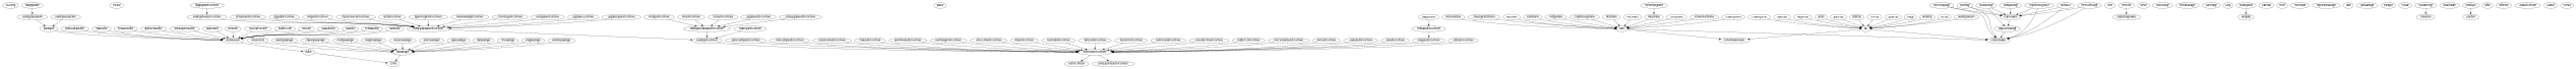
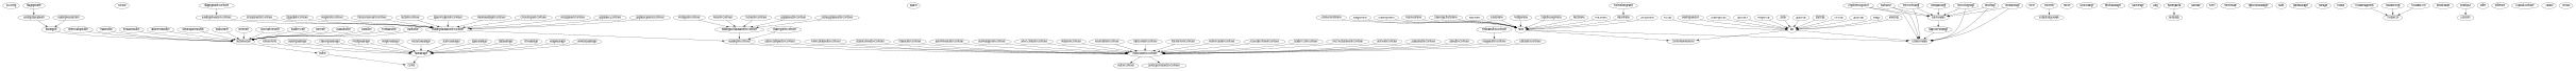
  digraph {
    fontname="Helvetica,Arial,sans-serif"
    node [fontname="Helvetica,Arial,sans-serif"]
    edge [fontname="Helvetica,Arial,sans-serif"]
    KGConfig
    TabManager
    Control
    Console
    Button
    ButtonModernController
    ButtonController
    SendExplorersButtonController
    ButtonModern
    BuildingBtnController
    BuildingBtn
    BuildingStackableBtnController
    BuildingStackableBtn
    BuildingNotStackableBtnController
    BuildingResearchBtn
    Spacer
    Panel
    ContentRowRenderer
    IChildrenAware
    tab
    Timer
    Telemetry
    IDataStorageAware
    Server
    UndoChange
    EffectsManager
    GamePage
    Lang
    Achievements
    AchievementsPanel
    BadgesPanel
    AchTab
    BuildingMeta
    Metadata
    BuildingsManager
    GatherCatnipButtonController
    RefineCatnipButtonController
    RefineCatnipButton
    BuildingBtnModernController
    StagingBldBtnController
    StagingBldBtn
    BuildingsModern
    Calendar
    Event
    ChallengesManager
    reserveMan
    ChallengeBtnController
    ChallengePanel
    ReservesPanel
    ChallengeEffectsPanel
    ChallengesTab
    DiplomacyManager
    RacePanel
    EldersPanel
    CrashBcoinButtonController
    TradeButtonController
    TradeButton
    EmbassyButtonController
    EmbassyButton
    autoPinnedButtonController
    autoPinnedButton
    SendExplorersButton
    Diplomacy
    Math
    PrestigeManager
    PrestigeBtnController
    BurnParagonBtnController
    turnHGOffButtonController
    PrestigePanel
    ReligionManager
    ZigguratBtnController
    ReligionBtnController
    TranscendenceBtnController
    PraiseBtnController
    ResetFaithBtnController
    TranscendBtnController
    TransformBtnController
    MultiLinkBtn
    RefineTearsBtnController
    CryptotheologyWGT
    IGameAware
    MapOverviewWgt
    CryptotheologyPanel
    PactsWGT
    PactsPanel
    PactsBtnController
    RefineBtn
    pactsManager
    ReligionTab
    ResourceManager
    ScienceManager
    PolicyBtnController
    PolicyPanel
    TechButtonController
    Library
    SpaceManager
    SpaceProgramBtnController
    PlanetBuildingBtnController
    PlanetPanel
    FurthestRingPanel
    SpaceTab
    StatsManager
    StatsTab
    TimeManager
    AccelerateTimeBtnController
    AccelerateTimeBtn
    TimeControlWgt
    ShatterTCBtnController
    ShatterTCBtn
    ChronoforgeBtnController
    ChronoforgeWgt
    VoidSpaceBtnController
    FixCryochamberBtnController
    VoidSpaceWgt
    ResetWgt
    TimeTab
    manager
    QueueTab
    Toolbar
+   ToolbarHappiness
    ToolbarIcon
    ToolbarEnergy
+   ToolbarMOTD
    IReactAware
    DesktopUI
    UISystem
    VillageManager
    Kitten
    BiomeBtnController
    BiomeBtn
    UpgradeHQController
    UpgradeExplorersController
    KittenSim
    LoadoutController
    Loadout
    LoadoutButtonController
    LoadoutButton
    JobButtonController
    JobButton
    Census
    CensusPanel
    VillageButtonController
    FestivalButtonController
    FestivalButton
    Village
    RorshachWgt
    WorkshopManager
    UpgradeButtonController
    CraftButtonController
    CraftButton
    ZebraUpgradeButtonController
    workshop
    TabManager -> Control
    Button -> Control
    ButtonModernController -> ButtonController
    ButtonModernController -> SendExplorersButtonController
    ButtonModern -> Button
    BuildingBtnController -> ButtonModernController
    BuildingBtn -> ButtonModern
    BuildingStackableBtnController -> BuildingBtnController
    BuildingStackableBtn -> BuildingBtn
    BuildingNotStackableBtnController -> BuildingBtnController
    BuildingResearchBtn -> BuildingBtn
    Panel -> ContentRowRenderer
    Panel -> IChildrenAware
    tab -> ContentRowRenderer
    tab -> IChildrenAware
    Telemetry -> IDataStorageAware
    Achievements -> TabManager
    AchievementsPanel -> Panel
-   BadgesPanel -> FestivalButtonController
+   BadgesPanel -> Panel
    AchTab -> tab
    BuildingMeta -> Metadata
    BuildingsManager -> TabManager
    GatherCatnipButtonController -> ButtonModernController
    RefineCatnipButtonController -> ButtonModernController
    RefineCatnipButton -> ButtonModern
    BuildingBtnModernController -> BuildingStackableBtnController
    StagingBldBtnController -> BuildingBtnModernController
    StagingBldBtn -> BuildingStackableBtn
    BuildingsModern -> tab
    ChallengesManager -> TabManager
    ChallengeBtnController -> BuildingBtnController
    ChallengePanel -> Panel
    ReservesPanel -> Panel
    ChallengeEffectsPanel -> Panel
    ChallengesTab -> tab
    RacePanel -> Panel
    EldersPanel -> Panel
    CrashBcoinButtonController -> ButtonModernController
    TradeButtonController -> ButtonModernController
    TradeButton -> ButtonModern
    EmbassyButtonController -> BuildingStackableBtnController
    EmbassyButton -> ButtonModern
    autoPinnedButtonController -> ButtonModernController
    autoPinnedButton -> ButtonModern
    SendExplorersButton -> ButtonModern
    Diplomacy -> tab
    PrestigeManager -> TabManager
    PrestigeBtnController -> BuildingNotStackableBtnController
    BurnParagonBtnController -> ButtonModernController
    turnHGOffButtonController -> ButtonModernController
    PrestigePanel -> Panel
    ReligionManager -> TabManager
    ZigguratBtnController -> BuildingStackableBtnController
    ReligionBtnController -> BuildingStackableBtnController
    TranscendenceBtnController -> BuildingStackableBtnController
    PraiseBtnController -> ButtonModernController
    ResetFaithBtnController -> ButtonModernController
    TranscendBtnController -> ButtonModernController
    TransformBtnController -> ButtonModernController
    MultiLinkBtn -> ButtonModern
    RefineTearsBtnController -> ButtonModernController
    CryptotheologyWGT -> IChildrenAware
    CryptotheologyWGT -> IGameAware
    IGameAware -> MapOverviewWgt
    MapOverviewWgt -> IChildrenAware
    CryptotheologyPanel -> Panel
    PactsWGT -> IChildrenAware
    PactsWGT -> IGameAware
    PactsPanel -> Panel
    PactsBtnController -> BuildingStackableBtnController
    RefineBtn -> ButtonModern
    ReligionTab -> tab
    ResourceManager -> TabManager
    ScienceManager -> TabManager
    PolicyBtnController -> BuildingNotStackableBtnController
    PolicyPanel -> Panel
    TechButtonController -> BuildingNotStackableBtnController
    Library -> tab
    SpaceManager -> TabManager
    SpaceProgramBtnController -> BuildingStackableBtnController
    PlanetBuildingBtnController -> BuildingStackableBtnController
    PlanetPanel -> Panel
    FurthestRingPanel -> PlanetPanel
    SpaceTab -> tab
    StatsManager -> TabManager
    StatsTab -> tab
    TimeManager -> TabManager
    AccelerateTimeBtnController -> ButtonModernController
    AccelerateTimeBtn -> ButtonModern
    TimeControlWgt -> IChildrenAware
    TimeControlWgt -> IGameAware
    ShatterTCBtnController -> ButtonModernController
    ShatterTCBtn -> ButtonModern
    ChronoforgeBtnController -> BuildingStackableBtnController
    ChronoforgeWgt -> IChildrenAware
    ChronoforgeWgt -> IGameAware
    VoidSpaceBtnController -> BuildingStackableBtnController
    FixCryochamberBtnController -> ButtonModernController
    VoidSpaceWgt -> IGameAware
    ResetWgt -> IChildrenAware
    ResetWgt -> IGameAware
    TimeTab -> tab
    QueueTab -> tab
+   ToolbarHappiness -> ToolbarIcon
    ToolbarEnergy -> ToolbarIcon
+   ToolbarMOTD -> ToolbarIcon
    DesktopUI -> UISystem
    VillageManager -> TabManager
    BiomeBtnController -> ButtonModernController
    BiomeBtn -> ButtonModern
    UpgradeHQController -> BuildingStackableBtnController
    UpgradeExplorersController -> BuildingStackableBtnController
    LoadoutButtonController -> ButtonModernController
    LoadoutButton -> ButtonModern
    JobButtonController -> ButtonModernController
    JobButton -> ButtonModern
    CensusPanel -> Panel
    VillageButtonController -> ButtonModernController
    FestivalButtonController -> VillageButtonController
    FestivalButton -> ButtonModern
    Village -> tab
-   RorshachWgt -> MapOverviewWgt
+   RorshachWgt -> IChildrenAware
    RorshachWgt -> IGameAware
    WorkshopManager -> TabManager
    UpgradeButtonController -> BuildingNotStackableBtnController
    CraftButtonController -> ButtonModernController
    CraftButton -> ButtonModern
    ZebraUpgradeButtonController -> BuildingNotStackableBtnController
    workshop -> tab
  }
